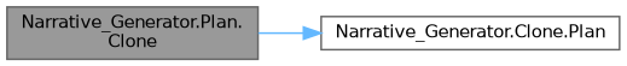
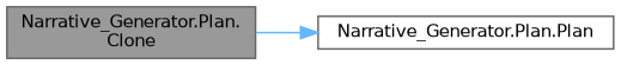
  digraph {
    rankdir=LR
    node [fontname=Helvetica fontsize=10 shape=box style=filled]
    n1 [color=gray40 fillcolor=grey60 fontcolor=black height=0.2 label="Narrative_Generator.Plan.\lClone" width=0.4]
-   n2 [color=grey40 fillcolor=white height=0.2 label="Narrative_Generator.Clone.Plan" width=0.4]
+   n2 [color=grey40 fillcolor=white height=0.2 label="Narrative_Generator.Plan.Plan" width=0.4]
    n1 -> n2 [color=steelblue1 fontname=Helvetica fontsize=10 labelfontname=Helvetica labelfontsize=10 style=solid]
  }
